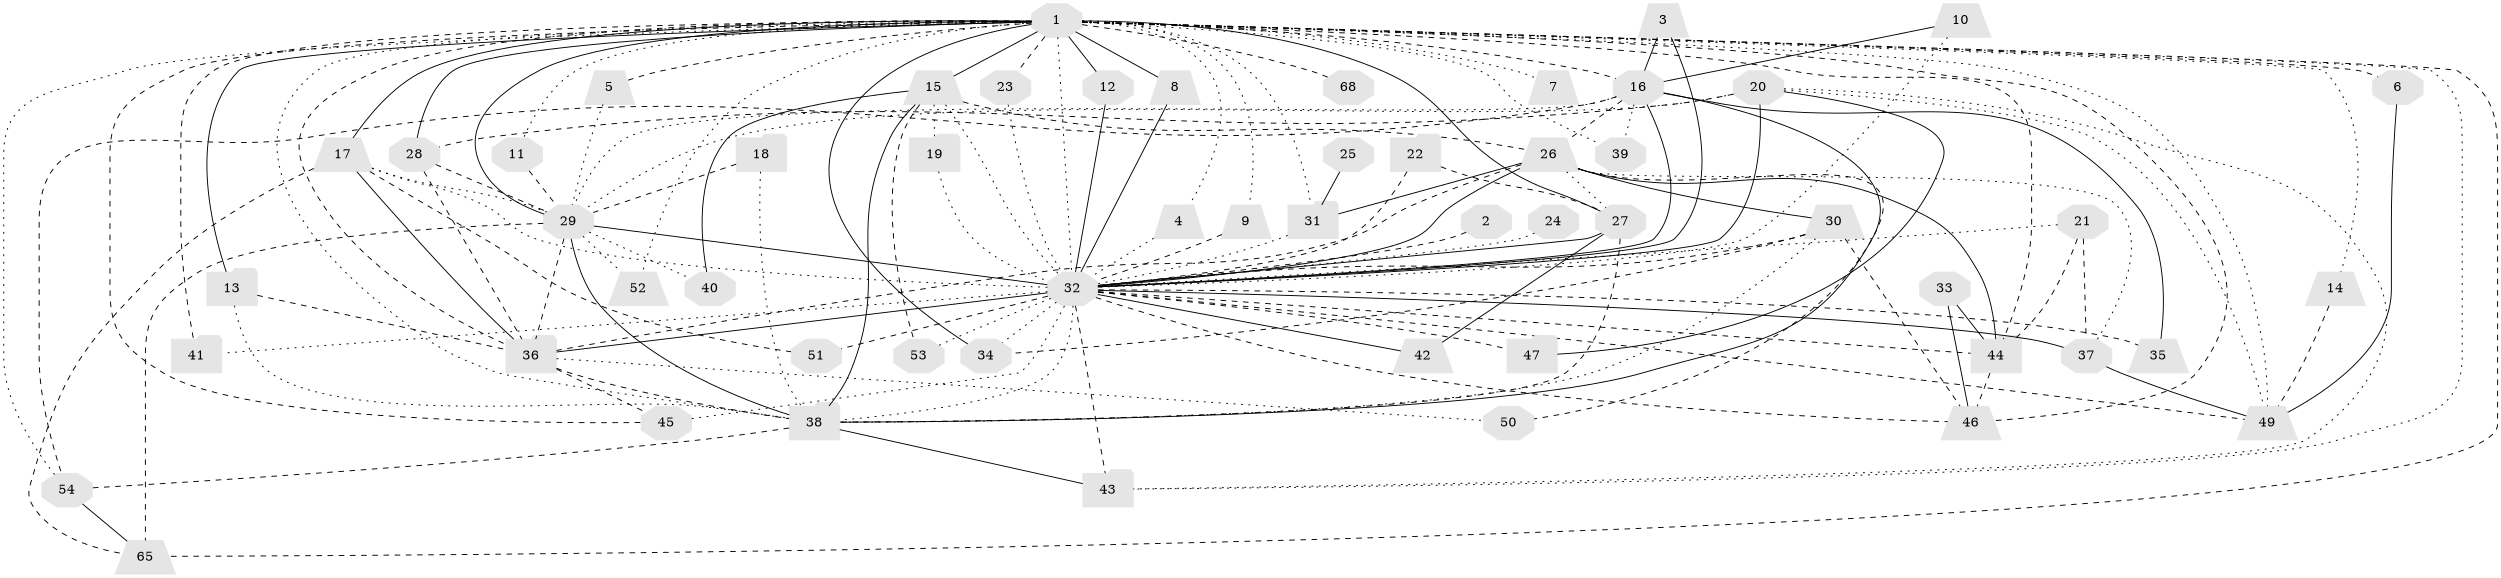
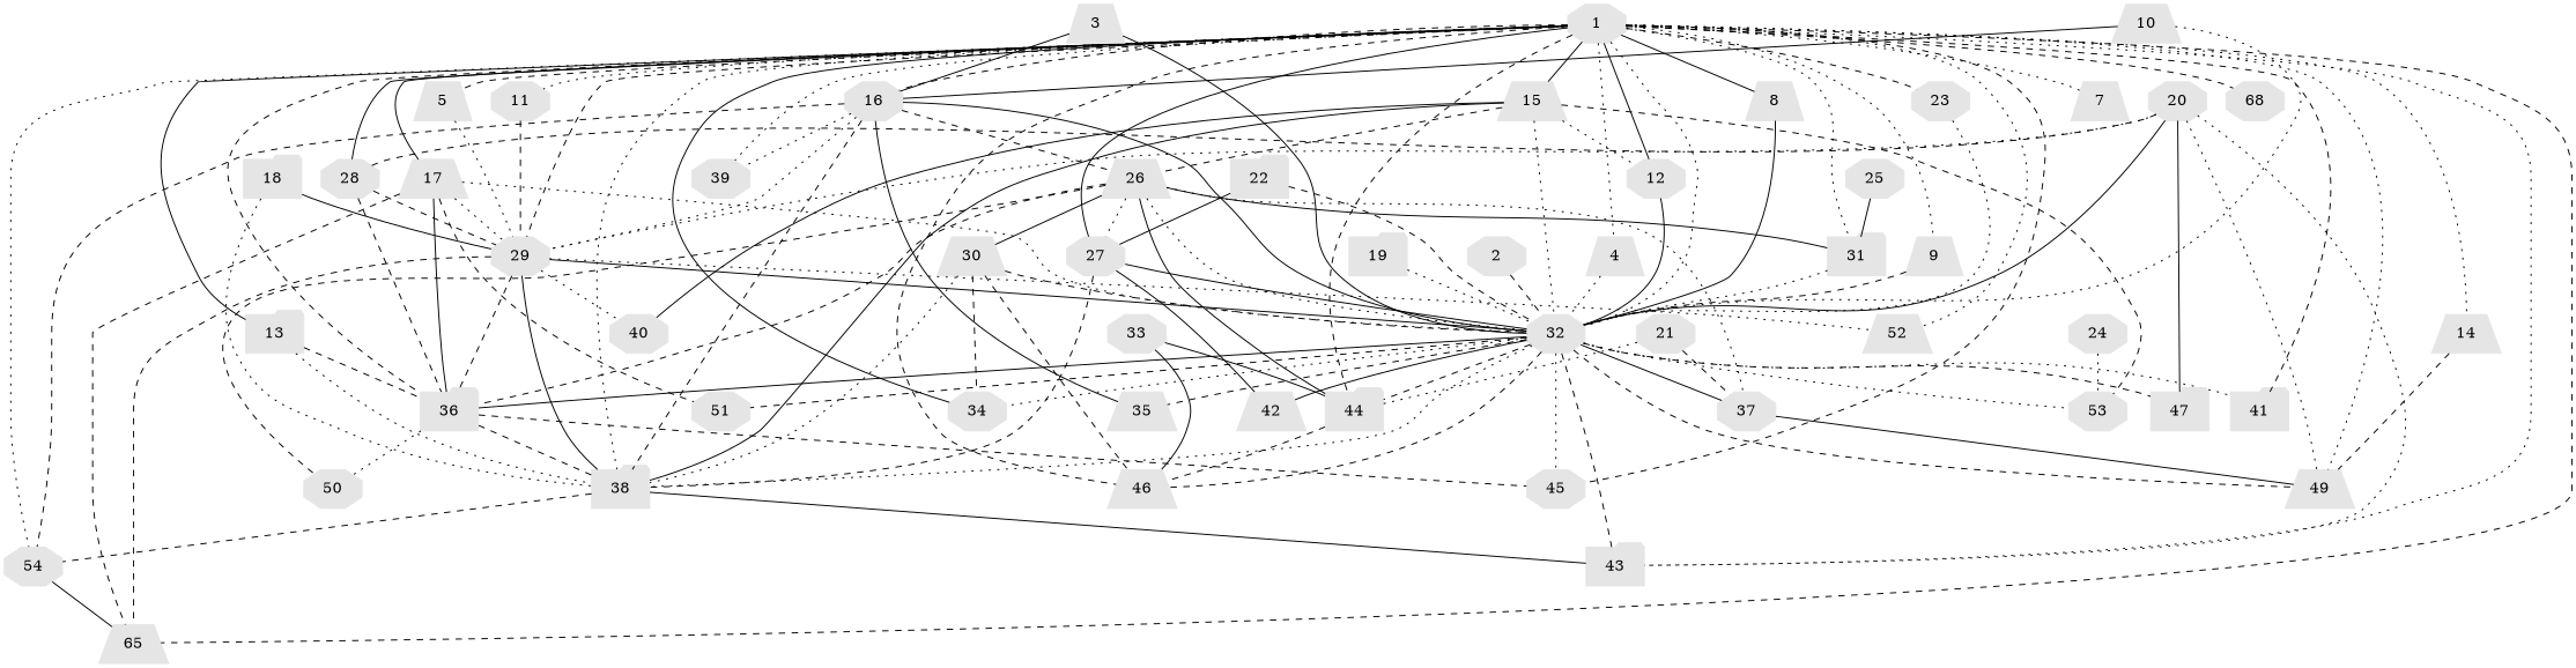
  graph {
    node [color=gray90 shape=octagon style=filled]
    edge [style=dashed weight=1.0]
    4 [shape=trapezium]
    1
    5 [shape=trapezium]
-   6
    7 [shape=trapezium]
    8 [shape=trapezium]
    9 [shape=trapezium]
    11
    12
    13 [shape=folder]
    14 [shape=trapezium]
    15 [shape=trapezium]
    16
    17 [shape=trapezium]
    23
    27
    28
    29
    31 [shape=folder]
    32
    34
    36 [shape=folder]
    38 [shape=folder]
    39
    41 [shape=folder]
    43 [shape=folder]
    44 [shape=folder]
    45
    46 [shape=trapezium]
    n30 [label=68]
    49 [shape=trapezium]
    52 [shape=trapezium]
    54
    n34 [label=65 shape=trapezium]
    19 [shape=folder]
    26 [shape=trapezium]
    40
    53
    35 [shape=trapezium]
    51
    42 [shape=trapezium]
    47 [shape=folder]
    37
    50
    2
    3 [shape=trapezium]
    10 [shape=trapezium]
    30 [shape=trapezium]
    18 [shape=folder]
    20
    21
    22 [shape=folder]
    24
    25
    33
    4 -- 32 [style=dotted]
    1 -- 4 [style=dotted]
    1 -- 5
-   1 -- 6 [weight=2.0]
    1 -- 7 [style=dotted weight=2.0]
    1 -- 8 [style=solid]
    1 -- 9 [style=dotted]
    1 -- 11 [style=dotted]
    1 -- 12 [style=solid]
    1 -- 13 [style=solid]
    1 -- 14 [style=dotted]
    1 -- 15 [style=solid]
    1 -- 16
    1 -- 17 [style=solid]
    1 -- 23
    1 -- 27 [style=solid]
    1 -- 28 [style=solid]
-   1 -- 29 [style=solid weight=5.0]
+   1 -- 29 [weight=5.0]
    1 -- 31 [style=dotted]
    1 -- 32 [style=dotted weight=12.0]
    1 -- 34 [style=solid]
    1 -- 36 [weight=4.0]
    1 -- 38 [style=dotted weight=4.0]
    1 -- 39 [style=dotted]
    1 -- 41
    1 -- 43 [style=dotted]
    1 -- 44 [weight=2.0]
    1 -- 45
    1 -- 46 [weight=2.0]
    1 -- n30
    1 -- 49 [style=dotted]
    1 -- 52 [style=dotted]
    1 -- 54 [style=dotted]
    1 -- n34 [weight=2.0]
    5 -- 29 [style=dotted]
-   6 -- 49 [style=solid]
    8 -- 32 [style=solid]
    9 -- 32 [weight=3.0]
    11 -- 29
    12 -- 32 [style=solid]
    13 -- 36
    13 -- 38 [style=dotted]
    14 -- 49
    15 -- 32 [style=dotted weight=2.0]
    15 -- 38 [style=solid]
-   15 -- 19 [style=dotted]
+   15 -- 12 [style=dotted]
    15 -- 26
    15 -- 40 [style=solid]
    15 -- 53
    16 -- 29 [style=dotted]
    16 -- 32 [style=solid]
-   16 -- 38 [style=solid]
+   16 -- 38
    16 -- 39 [style=dotted]
    16 -- 54
    16 -- 26
    16 -- 35 [style=solid]
    17 -- 29 [style=dotted]
    17 -- 32 [style=dotted]
    17 -- 36 [style=solid]
    17 -- n34
    17 -- 51
    23 -- 32 [style=dotted]
    27 -- 32 [style=solid weight=2.0]
    27 -- 38
    27 -- 42 [style=solid]
    28 -- 29
    28 -- 36
    29 -- 32 [style=solid weight=3.0]
    29 -- 36
    29 -- 38 [style=solid]
    29 -- 52 [style=dotted]
    29 -- n34
    29 -- 40 [style=dotted weight=2.0]
    31 -- 32 [style=dotted]
    32 -- 34 [style=dotted]
    32 -- 36 [style=solid weight=4.0]
    32 -- 38 [style=dotted weight=4.0]
    32 -- 41 [style=dotted]
    32 -- 43 [weight=2.0]
    32 -- 44
    32 -- 45 [style=dotted weight=2.0]
    32 -- 46
    32 -- 49
    32 -- 53 [style=dotted]
    32 -- 35
    32 -- 51 [weight=2.0]
    32 -- 42 [style=solid]
    32 -- 47
    32 -- 37 [style=solid]
    36 -- 38
    36 -- 45
    36 -- 50 [style=dotted]
    38 -- 43 [style=solid]
    38 -- 54
    44 -- 46
    54 -- n34 [style=solid]
    19 -- 32 [style=dotted]
    26 -- 27 [style=dotted]
    26 -- 31 [style=solid]
-   26 -- 32 [style=solid weight=2.0]
+   26 -- 32 [style=dotted weight=2.0]
    26 -- 36
    26 -- 44 [style=solid]
    26 -- 37 [style=dotted]
    26 -- 50
    26 -- 30 [style=solid]
    37 -- 49 [style=solid]
    2 -- 32 [weight=2.0]
    3 -- 16 [style=solid]
    3 -- 32 [style=solid]
    10 -- 16 [style=solid]
    10 -- 32 [style=dotted]
    30 -- 32
    30 -- 34
    30 -- 38 [style=dotted]
    30 -- 46
-   18 -- 29
+   18 -- 29 [style=solid]
    18 -- 38 [style=dotted]
    20 -- 28
    20 -- 29 [style=dotted]
    20 -- 32 [style=solid weight=2.0]
    20 -- 43 [style=dotted]
    20 -- 49 [style=dotted]
    20 -- 47 [style=solid]
-   21 -- 32 [style=dotted weight=2.0]
-   21 -- 44
+   21 -- 44 [style=dotted]
    21 -- 37
-   22 -- 27
+   22 -- 27 [style=solid]
    22 -- 32
-   24 -- 32 [style=dotted weight=2.0]
+   24 -- 53 [style=dotted weight=2.0]
    25 -- 31 [style=solid]
    33 -- 44 [style=solid]
    33 -- 46 [style=solid]
  }
